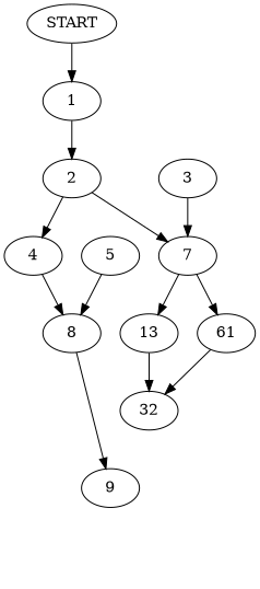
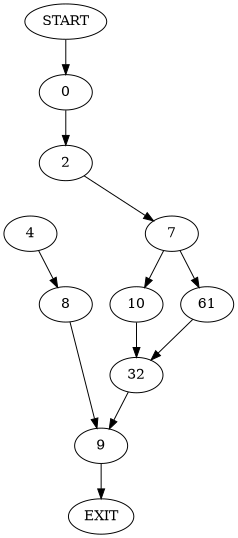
  digraph {
    n1 [label=START]
-   1
+   1 [label=0]
    2
+   n4 [label=EXIT]
    4
    7
-   3
    8
-   5
-   10 [label=13]
+   10
    n11 [label=61]
    9
    n13 [label=32]
    n1 -> 1
    1 -> 2
-   2 -> 4
    2 -> 7
    4 -> 8
    7 -> 10
    7 -> n11
-   3 -> 7
    8 -> 9
-   5 -> 8
    10 -> n13
    n11 -> n13
+   9 -> n4
+   n13 -> 9
  }
